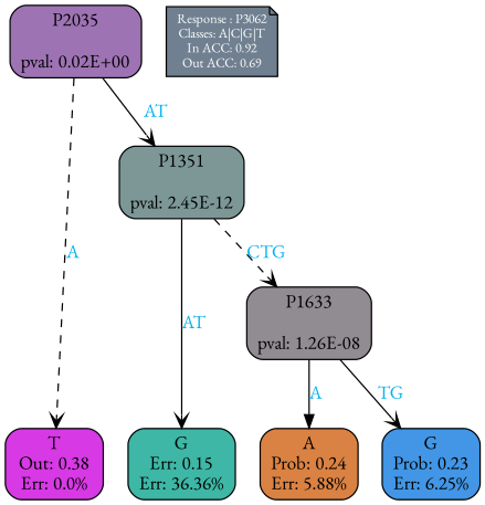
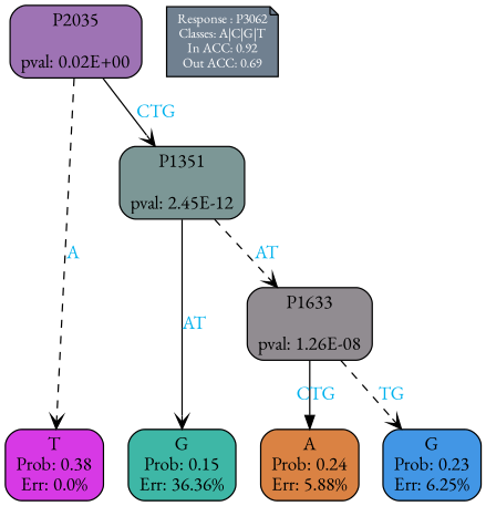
  digraph {
    fontname="EB Garamond"
    ranksep=equally
    splines=polylines
    node [color=black fontname="EB Garamond" shape=box style="filled, rounded"]
    edge [arrowhead=vee fontcolor=deepskyblue2 fontname="EB Garamond" style=dashed]
-   n1 [fillcolor="#d739e5" label="T\nOut: 0.38\nErr: 0.0%"]
+   n1 [fillcolor="#d739e5" label="T\nProb: 0.38\nErr: 0.0%"]
    n2 [fillcolor="#da8243" label="A\nProb: 0.24\nErr: 5.88%"]
    n3 [fillcolor="#4296e5" label="G\nProb: 0.23\nErr: 6.25%"]
-   n4 [fillcolor="#3eb7a6" label="G\nErr: 0.15\nErr: 36.36%"]
+   n4 [fillcolor="#3eb7a6" label="G\nProb: 0.15\nErr: 36.36%"]
    n5 [align=left fillcolor=slategray fontcolor=white fontsize=10 label="Response : P3062\nClasses: A|C|G|T\nIn ACC: 0.92\nOut ACC: 0.69\n" shape=note style=filled]
    n6 [fillcolor="#9e73b4" label="P2035\n\npval: 0.02E+00"]
    n7 [fillcolor="#7c9796" label="P1351\n\npval: 2.45E-12"]
    n8 [fillcolor="#918c91" label="P1633\n\npval: 1.26E-08"]
    subgraph sub_1 {
      rank=same
      n1
      n2
      n3
      n4
    }
    subgraph sub_2 {
      rank=same
      n5
      n6
    }
    n6 -> n1 [label=A]
-   n6 -> n7 [label=AT style=solid]
+   n6 -> n7 [label=CTG style=solid]
    n7 -> n4 [label=AT style=solid]
-   n7 -> n8 [label=CTG]
-   n8 -> n2 [arrowhead=normal label=A style=solid]
-   n8 -> n3 [label=TG style=solid]
+   n7 -> n8 [label=AT]
+   n8 -> n2 [arrowhead=normal label=CTG style=solid]
+   n8 -> n3 [label=TG]
  }
